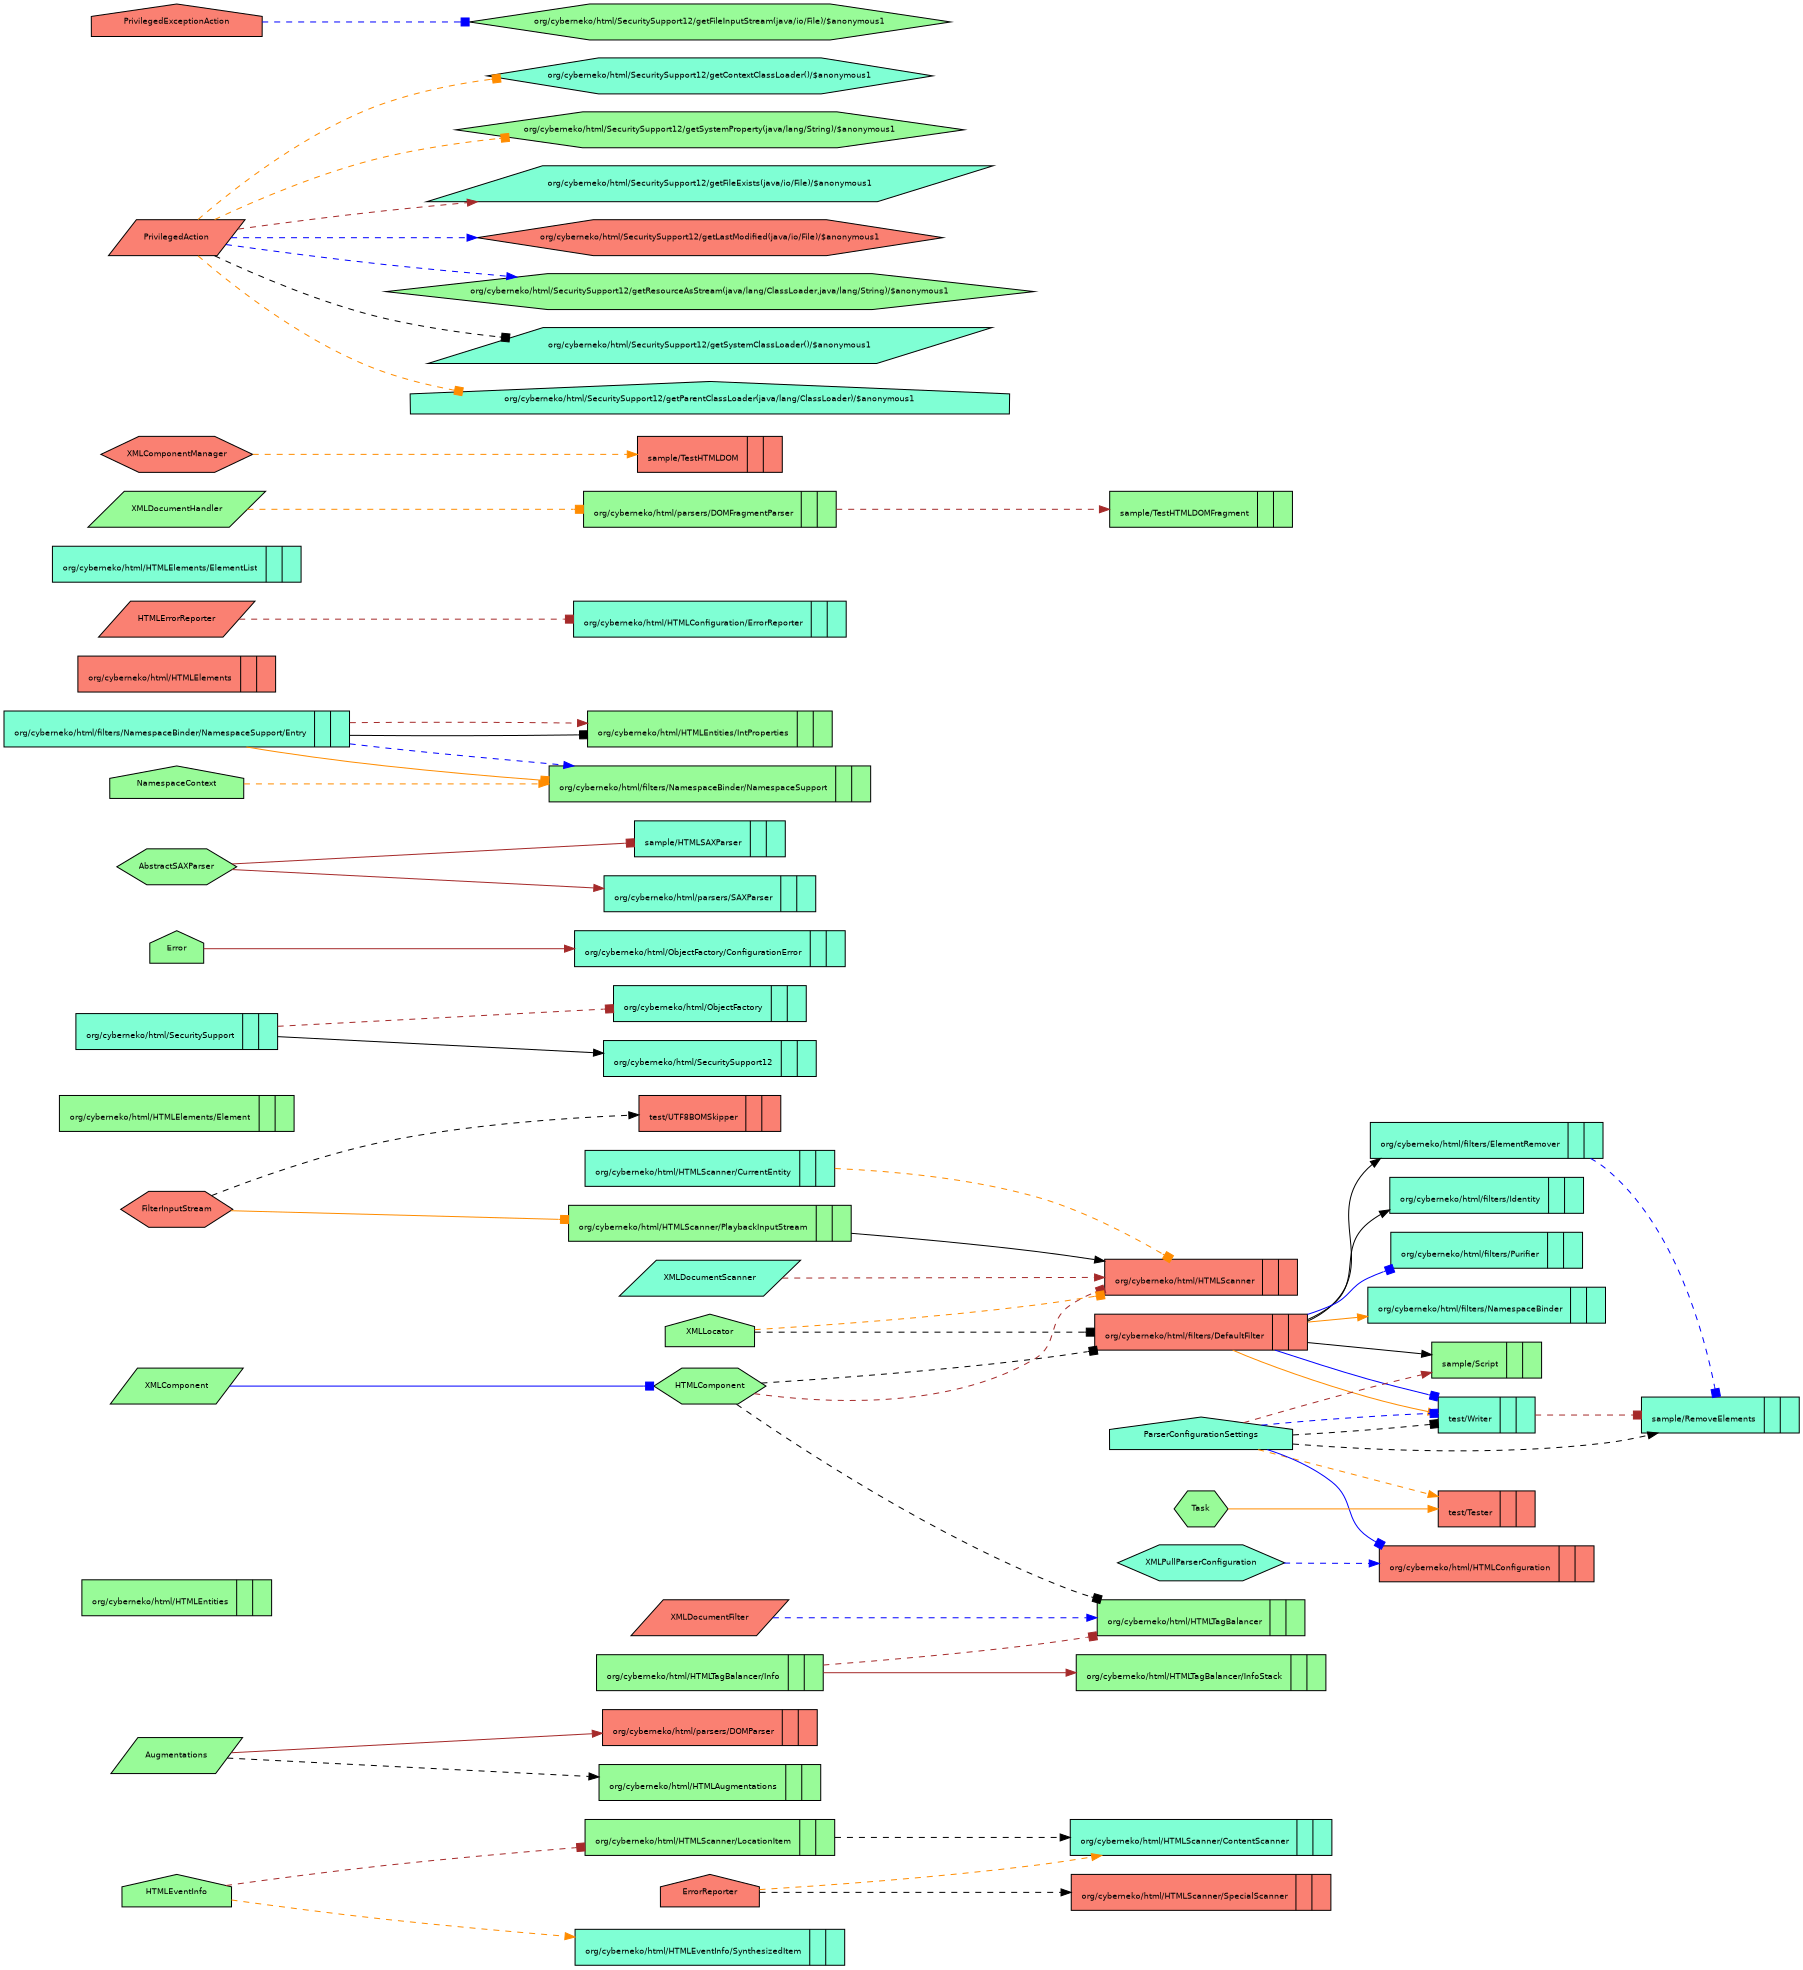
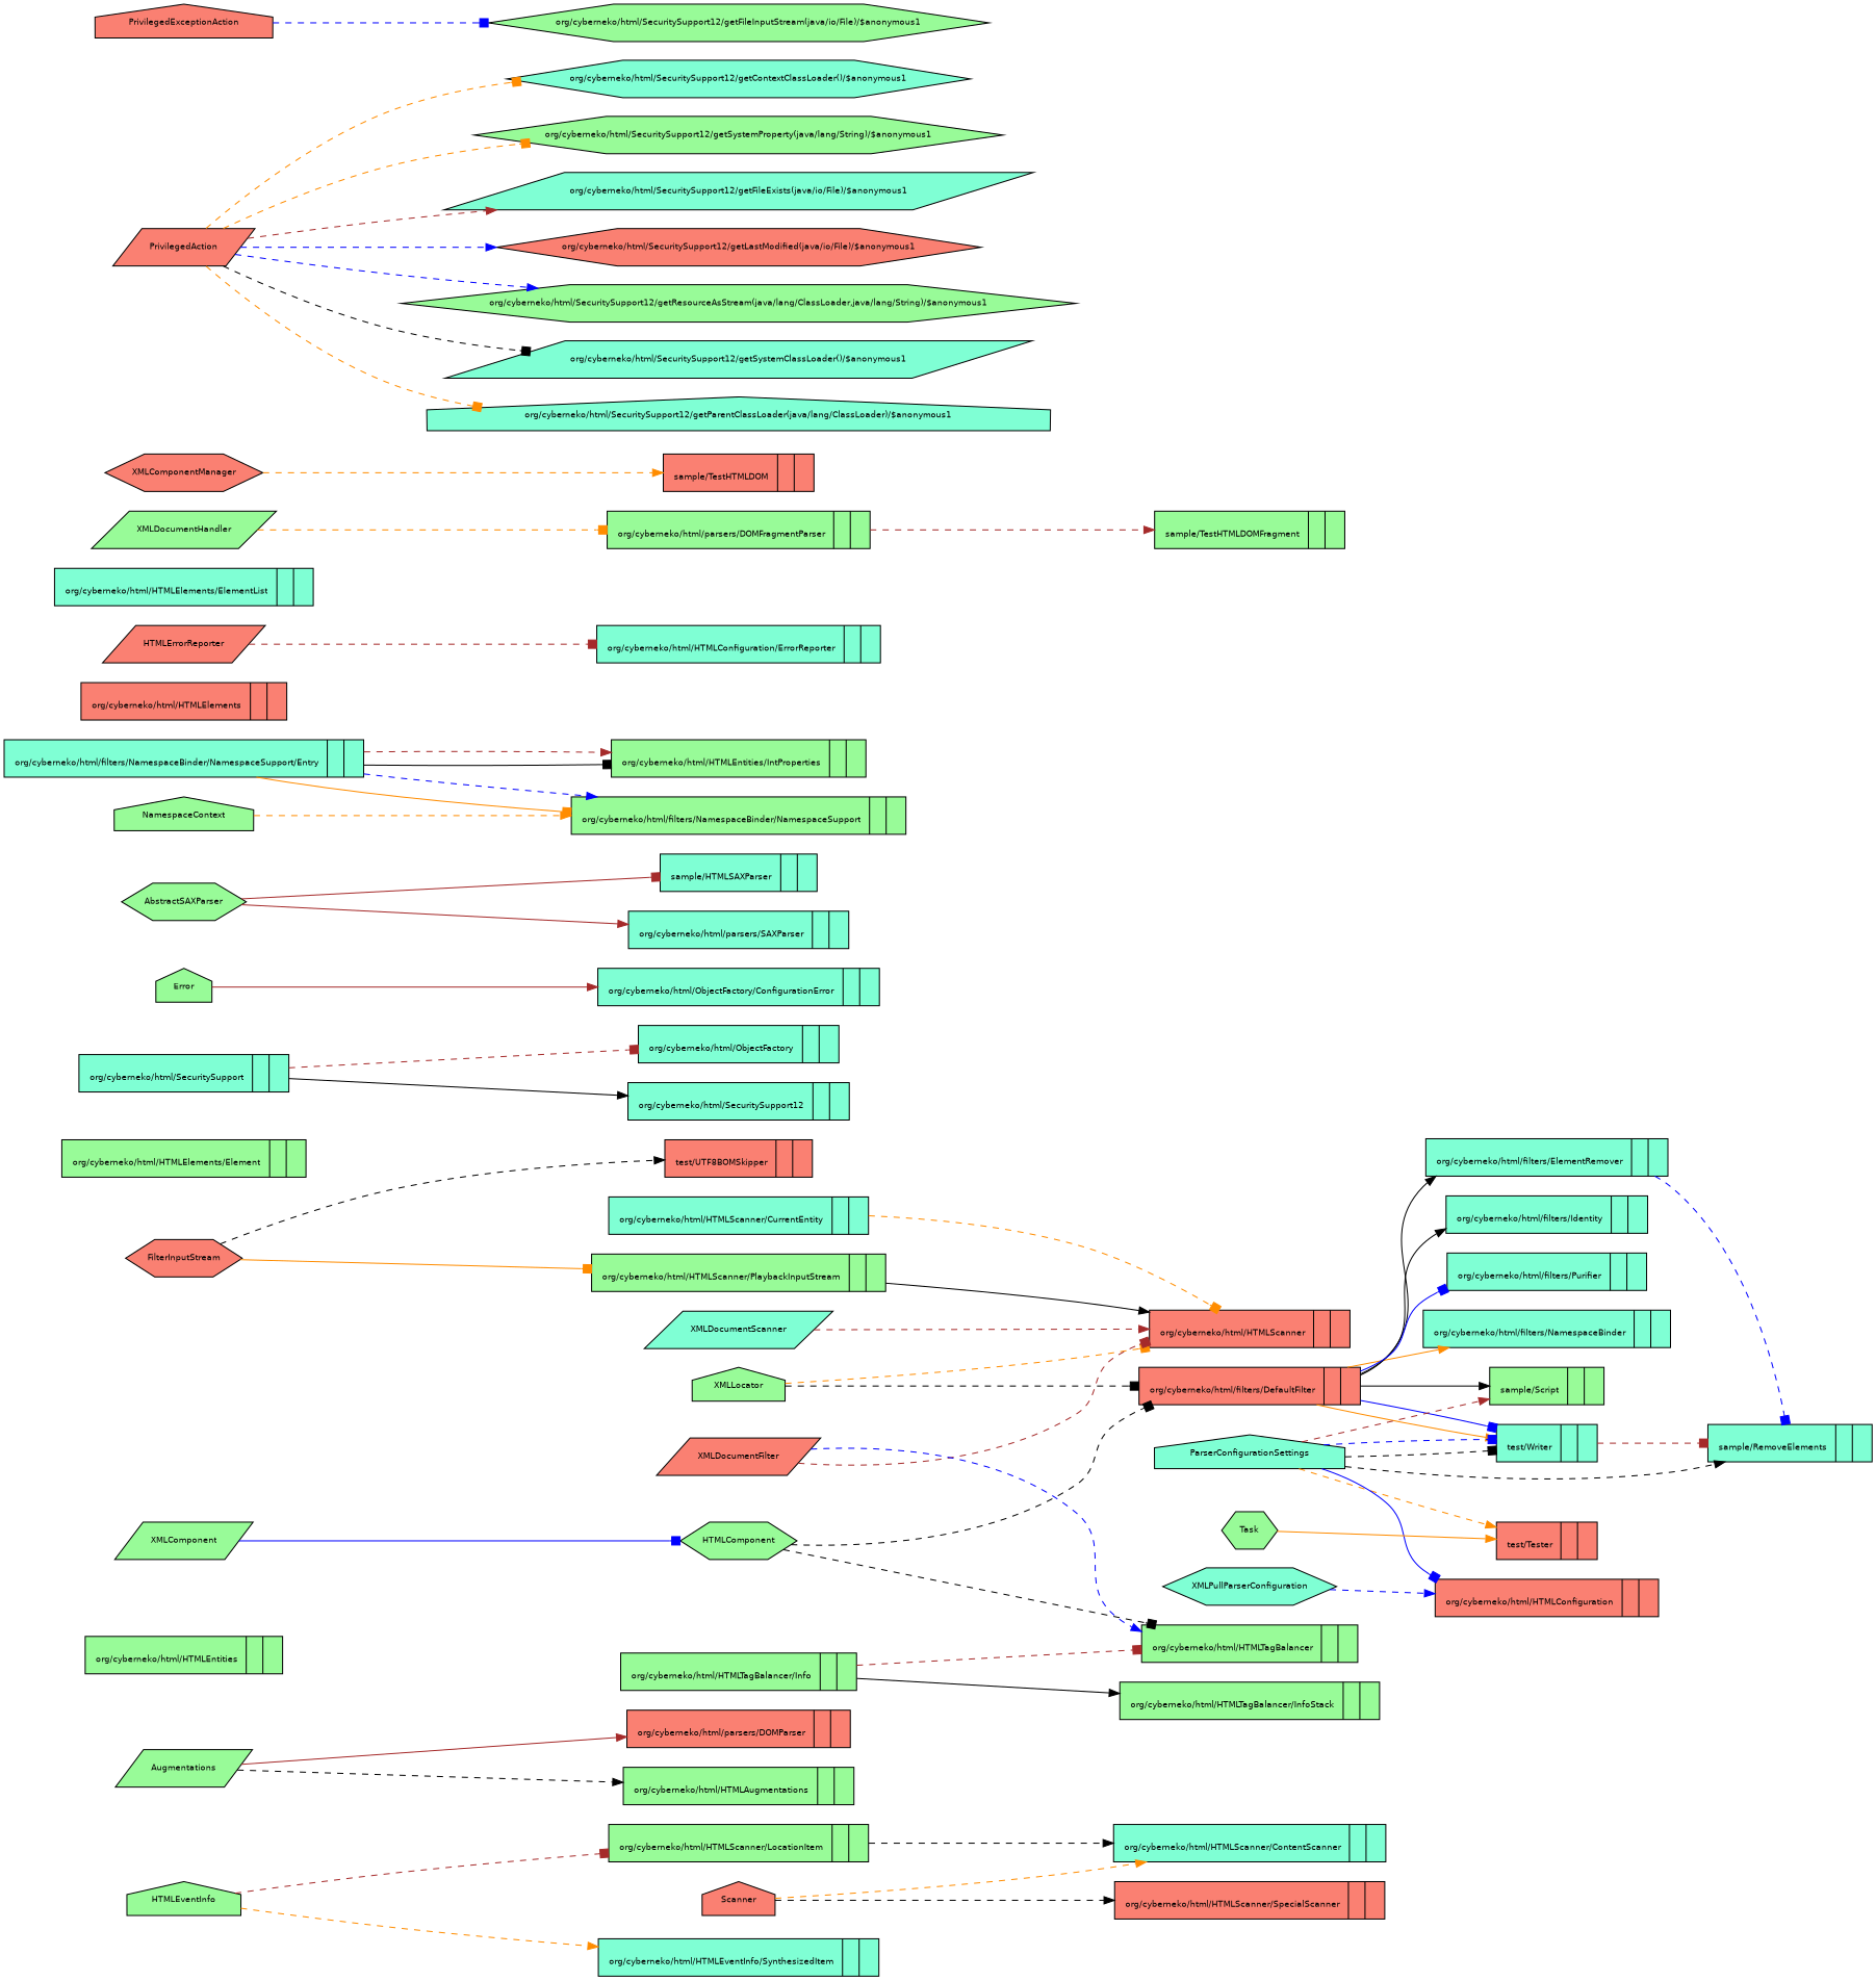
  digraph {
    fontname="Bitstream Vera Sans"
    fontsize=8
    rankdir=LR
    node [fillcolor=palegreen fontname="Bitstream Vera Sans" fontsize=8 shape=record style=filled]
    edge [arrowhead=normal color=black fontname="Bitstream Vera Sans" fontsize=8 style=dashed]
    n1 [label="{\n 		org/cyberneko/html/HTMLScanner/LocationItem|\n 		|\n 		\n	}"]
    n2 [fillcolor=aquamarine label="{\n 		org/cyberneko/html/HTMLScanner/ContentScanner|\n 		|\n 		\n	}"]
    n3 [fillcolor=salmon label="{\n 		org/cyberneko/html/parsers/DOMParser|\n 		|\n 		\n	}"]
    n4 [label="{\n 		org/cyberneko/html/HTMLEntities|\n 		|\n 		\n	}"]
    n5 [fillcolor=salmon label="{\n 		test/UTF8BOMSkipper|\n 		|\n 		\n	}"]
    n6 [label="{\n 		org/cyberneko/html/HTMLElements/Element|\n 		|\n 		\n	}"]
    n7 [fillcolor=aquamarine label="{\n 		org/cyberneko/html/SecuritySupport|\n 		|\n 		\n	}"]
    n8 [fillcolor=aquamarine label="{\n 		org/cyberneko/html/ObjectFactory|\n 		|\n 		\n	}"]
    n9 [fillcolor=aquamarine label="{\n 		org/cyberneko/html/SecuritySupport12|\n 		|\n 		\n	}"]
    n10 [fillcolor=aquamarine label="{\n 		org/cyberneko/html/filters/NamespaceBinder|\n 		|\n 		\n	}"]
    n11 [fillcolor=aquamarine label="{\n 		org/cyberneko/html/ObjectFactory/ConfigurationError|\n 		|\n 		\n	}"]
    n12 [fillcolor=aquamarine label="{\n 		sample/HTMLSAXParser|\n 		|\n 		\n	}"]
    n13 [fillcolor=aquamarine label="{\n 		org/cyberneko/html/HTMLEventInfo/SynthesizedItem|\n 		|\n 		\n	}"]
    n14 [fillcolor=salmon label="{\n 		test/Tester|\n 		|\n 		\n	}"]
    n15 [label="{\n 		org/cyberneko/html/HTMLEntities/IntProperties|\n 		|\n 		\n	}"]
    n16 [fillcolor=aquamarine label="{\n 		org/cyberneko/html/HTMLScanner/CurrentEntity|\n 		|\n 		\n	}"]
    n17 [fillcolor=salmon label="{\n 		org/cyberneko/html/HTMLScanner|\n 		|\n 		\n	}"]
    n18 [fillcolor=salmon label="{\n 		org/cyberneko/html/HTMLElements|\n 		|\n 		\n	}"]
    n19 [fillcolor=aquamarine label="{\n 		org/cyberneko/html/filters/NamespaceBinder/NamespaceSupport/Entry|\n 		|\n 		\n	}"]
    n20 [label="{\n 		org/cyberneko/html/filters/NamespaceBinder/NamespaceSupport|\n 		|\n 		\n	}"]
    n21 [fillcolor=aquamarine label="{\n 		sample/RemoveElements|\n 		|\n 		\n	}"]
    n22 [label="{\n 		org/cyberneko/html/HTMLAugmentations|\n 		|\n 		\n	}"]
    n23 [fillcolor=aquamarine label="{\n 		org/cyberneko/html/filters/ElementRemover|\n 		|\n 		\n	}"]
    n24 [fillcolor=aquamarine label="{\n 		org/cyberneko/html/HTMLConfiguration/ErrorReporter|\n 		|\n 		\n	}"]
    n25 [fillcolor=salmon label="{\n 		org/cyberneko/html/filters/DefaultFilter|\n 		|\n 		\n	}"]
    n26 [fillcolor=aquamarine label="{\n 		test/Writer|\n 		|\n 		\n	}"]
    n27 [fillcolor=aquamarine label="{\n 		org/cyberneko/html/filters/Identity|\n 		|\n 		\n	}"]
    n28 [label="{\n 		sample/Script|\n 		|\n 		\n	}"]
    n29 [fillcolor=aquamarine label="{\n 		org/cyberneko/html/filters/Purifier|\n 		|\n 		\n	}"]
    n30 [label="{\n 		org/cyberneko/html/HTMLTagBalancer|\n 		|\n 		\n	}"]
    n31 [fillcolor=salmon label="{\n 		org/cyberneko/html/HTMLConfiguration|\n 		|\n 		\n	}"]
    n32 [fillcolor=aquamarine label="{\n 		org/cyberneko/html/HTMLElements/ElementList|\n 		|\n 		\n	}"]
    n33 [fillcolor=aquamarine label="{\n 		org/cyberneko/html/parsers/SAXParser|\n 		|\n 		\n	}"]
    n34 [label="{\n 		sample/TestHTMLDOMFragment|\n 		|\n 		\n	}"]
    n35 [label="{\n 		org/cyberneko/html/HTMLTagBalancer/InfoStack|\n 		|\n 		\n	}"]
    n36 [label="{\n 		org/cyberneko/html/HTMLScanner/PlaybackInputStream|\n 		|\n 		\n	}"]
    n37 [label="{\n 		org/cyberneko/html/HTMLTagBalancer/Info|\n 		|\n 		\n	}"]
    n38 [label="{\n 		org/cyberneko/html/parsers/DOMFragmentParser|\n 		|\n 		\n	}"]
    n39 [fillcolor=salmon label="{\n 		sample/TestHTMLDOM|\n 		|\n 		\n	}"]
    n40 [fillcolor=salmon label="{\n 		org/cyberneko/html/HTMLScanner/SpecialScanner|\n 		|\n 		\n	}"]
    AbstractSAXParser [shape=hexagon]
    FilterInputStream [fillcolor=salmon shape=hexagon]
    XMLComponent [shape=parallelogram]
    HTMLComponent [shape=hexagon]
    Error [shape=house]
    ParserConfigurationSettings [fillcolor=aquamarine shape=house]
    Augmentations [shape=parallelogram]
    Task [shape=hexagon]
    HTMLEventInfo [shape=house]
    XMLDocumentScanner [fillcolor=aquamarine shape=parallelogram]
    PrivilegedAction [fillcolor=salmon shape=parallelogram]
    "org/cyberneko/html/SecuritySupport12/getContextClassLoader()/$anonymous1" [fillcolor=aquamarine shape=hexagon]
    "org/cyberneko/html/SecuritySupport12/getSystemProperty(java/lang/String)/$anonymous1" [shape=hexagon]
    "org/cyberneko/html/SecuritySupport12/getFileExists(java/io/File)/$anonymous1" [fillcolor=aquamarine shape=parallelogram]
    "org/cyberneko/html/SecuritySupport12/getLastModified(java/io/File)/$anonymous1" [fillcolor=salmon shape=hexagon]
    "org/cyberneko/html/SecuritySupport12/getResourceAsStream(java/lang/ClassLoader,java/lang/String)/$anonymous1" [shape=hexagon]
    "org/cyberneko/html/SecuritySupport12/getSystemClassLoader()/$anonymous1" [fillcolor=aquamarine shape=parallelogram]
    "org/cyberneko/html/SecuritySupport12/getParentClassLoader(java/lang/ClassLoader)/$anonymous1" [fillcolor=aquamarine shape=house]
    NamespaceContext [shape=house]
    XMLLocator [shape=house]
    XMLDocumentFilter [fillcolor=salmon shape=parallelogram]
    XMLDocumentHandler [shape=parallelogram]
    XMLPullParserConfiguration [fillcolor=aquamarine shape=hexagon]
-   Scanner [fillcolor=salmon shape=house label=ErrorReporter]
+   Scanner [fillcolor=salmon shape=house]
    HTMLErrorReporter [fillcolor=salmon shape=parallelogram]
    PrivilegedExceptionAction [fillcolor=salmon shape=house]
    "org/cyberneko/html/SecuritySupport12/getFileInputStream(java/io/File)/$anonymous1" [shape=hexagon]
    XMLComponentManager [fillcolor=salmon shape=hexagon]
    n1 -> n2
    n7 -> n8 [arrowhead=box color=brown]
    n7 -> n9 [style=solid]
    n16 -> n17 [arrowhead=box color=darkorange]
    n19 -> n15 [arrowhead=box style=solid]
    n19 -> n15 [color=brown]
    n19 -> n20 [arrowhead=box color=darkorange style=solid]
    n19 -> n20 [color=blue]
    n23 -> n21 [arrowhead=box color=blue]
    n25 -> n10 [color=darkorange style=solid]
    n25 -> n23 [style=solid]
    n25 -> n26 [color=darkorange style=solid]
    n25 -> n26 [arrowhead=box color=blue style=solid]
    n25 -> n27 [style=solid]
    n25 -> n28 [style=solid]
    n25 -> n29 [arrowhead=box color=blue style=solid]
    n26 -> n21 [arrowhead=box color=brown]
    n36 -> n17 [style=solid]
    n37 -> n30 [arrowhead=box color=brown]
-   n37 -> n35 [color=brown style=solid]
+   n37 -> n35 [style=solid]
    n38 -> n34 [color=brown]
    AbstractSAXParser -> n12 [arrowhead=box color=brown style=solid]
    AbstractSAXParser -> n33 [color=brown style=solid]
    FilterInputStream -> n5
    FilterInputStream -> n36 [arrowhead=box color=darkorange style=solid]
    XMLComponent -> HTMLComponent [arrowhead=box color=blue style=solid]
-   HTMLComponent -> n17 [arrowhead=box color=brown]
+   XMLDocumentFilter -> n17 [arrowhead=box color=brown]
    HTMLComponent -> n25 [arrowhead=box]
    HTMLComponent -> n30 [arrowhead=box]
    Error -> n11 [color=brown style=solid]
    ParserConfigurationSettings -> n14 [color=darkorange]
    ParserConfigurationSettings -> n21
    ParserConfigurationSettings -> n26 [arrowhead=box]
    ParserConfigurationSettings -> n26 [arrowhead=box color=blue]
    ParserConfigurationSettings -> n28 [color=brown]
    ParserConfigurationSettings -> n31 [arrowhead=box color=blue style=solid]
    Augmentations -> n3 [color=brown style=solid]
    Augmentations -> n22
    Task -> n14 [color=darkorange style=solid]
    HTMLEventInfo -> n1 [arrowhead=box color=brown]
    HTMLEventInfo -> n13 [color=darkorange]
    XMLDocumentScanner -> n17 [color=brown]
    PrivilegedAction -> "org/cyberneko/html/SecuritySupport12/getContextClassLoader()/$anonymous1" [arrowhead=box color=darkorange]
    PrivilegedAction -> "org/cyberneko/html/SecuritySupport12/getSystemProperty(java/lang/String)/$anonymous1" [arrowhead=box color=darkorange]
    PrivilegedAction -> "org/cyberneko/html/SecuritySupport12/getFileExists(java/io/File)/$anonymous1" [color=brown]
    PrivilegedAction -> "org/cyberneko/html/SecuritySupport12/getLastModified(java/io/File)/$anonymous1" [color=blue]
    PrivilegedAction -> "org/cyberneko/html/SecuritySupport12/getResourceAsStream(java/lang/ClassLoader,java/lang/String)/$anonymous1" [color=blue]
    PrivilegedAction -> "org/cyberneko/html/SecuritySupport12/getSystemClassLoader()/$anonymous1" [arrowhead=box]
    PrivilegedAction -> "org/cyberneko/html/SecuritySupport12/getParentClassLoader(java/lang/ClassLoader)/$anonymous1" [arrowhead=box color=darkorange]
    NamespaceContext -> n20 [color=darkorange]
    XMLLocator -> n17 [arrowhead=box color=darkorange]
    XMLLocator -> n25 [arrowhead=box]
    XMLDocumentFilter -> n30 [color=blue]
    XMLDocumentHandler -> n38 [arrowhead=box color=darkorange]
    XMLPullParserConfiguration -> n31 [color=blue]
    Scanner -> n2 [color=darkorange]
    Scanner -> n40
    HTMLErrorReporter -> n24 [arrowhead=box color=brown]
    PrivilegedExceptionAction -> "org/cyberneko/html/SecuritySupport12/getFileInputStream(java/io/File)/$anonymous1" [arrowhead=box color=blue]
    XMLComponentManager -> n39 [color=darkorange]
  }
